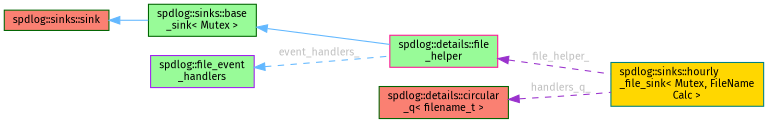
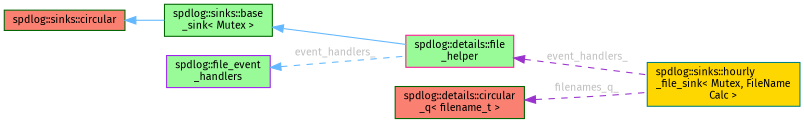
  digraph {
    fontname="Fira Sans"
    rankdir=LR
    node [color=darkgreen fillcolor=palegreen fontname="Fira Sans" fontsize=10 shape=box style=filled]
    edge [color=steelblue1 dir=back fontname="Fira Sans" fontsize=10 labelfontname=Helvetica labelfontsize=10 style=dashed fontcolor=grey]
    n1 [color=teal fillcolor=gold fontcolor=black height=0.2 label="spdlog::sinks::hourly\l_file_sink\< Mutex, FileName\lCalc \>" width=0.4]
    n2 [height=0.2 label="spdlog::sinks::base\l_sink\< Mutex \>" width=0.4]
    n3 [color=deeppink height=0.2 label="spdlog::details::file\l_helper" width=0.4]
-   n4 [fillcolor=salmon height=0.2 label="spdlog::sinks::sink" width=0.4]
+   n4 [fillcolor=salmon height=0.2 label="spdlog::sinks::circular" width=0.4]
    n5 [color=purple height=0.2 label="spdlog::file_event\l_handlers" width=0.4]
    n6 [fillcolor=salmon height=0.2 label="spdlog::details::circular\l_q\< filename_t \>" width=0.4]
    n2 -> n3 [style=solid fontcolor=""]
-   n3 -> n1 [color=darkorchid3 label=" file_helper_"]
+   n3 -> n1 [color=darkorchid3 label=" event_handlers_"]
    n4 -> n2 [style=solid fontcolor=""]
    n5 -> n3 [label=" event_handlers_"]
-   n6 -> n1 [color=darkorchid3 label=" handlers_q_"]
+   n6 -> n1 [color=darkorchid3 label=" filenames_q_"]
  }
